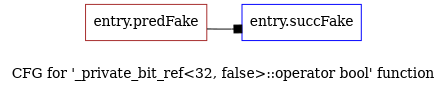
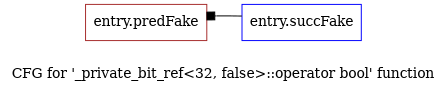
  digraph {
    label="CFG for '_private_bit_ref\<32, false\>::operator bool' function"
    rankdir=LR
    node [shape=record]
    n1 [label="{entry.predFake}" color=brown]
    n2 [filename="/home/omerfaruk/tools/Xilinx/Vitis_HLS/2023.2/include/etc/ap_private.h" label="{entry.succFake}" linenumber=6885 color=blue]
-   n1 -> n2 [execusionnum=0 filename="/home/omerfaruk/tools/Xilinx/Vitis_HLS/2023.2/include/etc/ap_private.h" style=solid arrowhead=box]
+   n2 -> n1 [execusionnum=0 filename="/home/omerfaruk/tools/Xilinx/Vitis_HLS/2023.2/include/etc/ap_private.h" style=solid arrowhead=box]
  }
